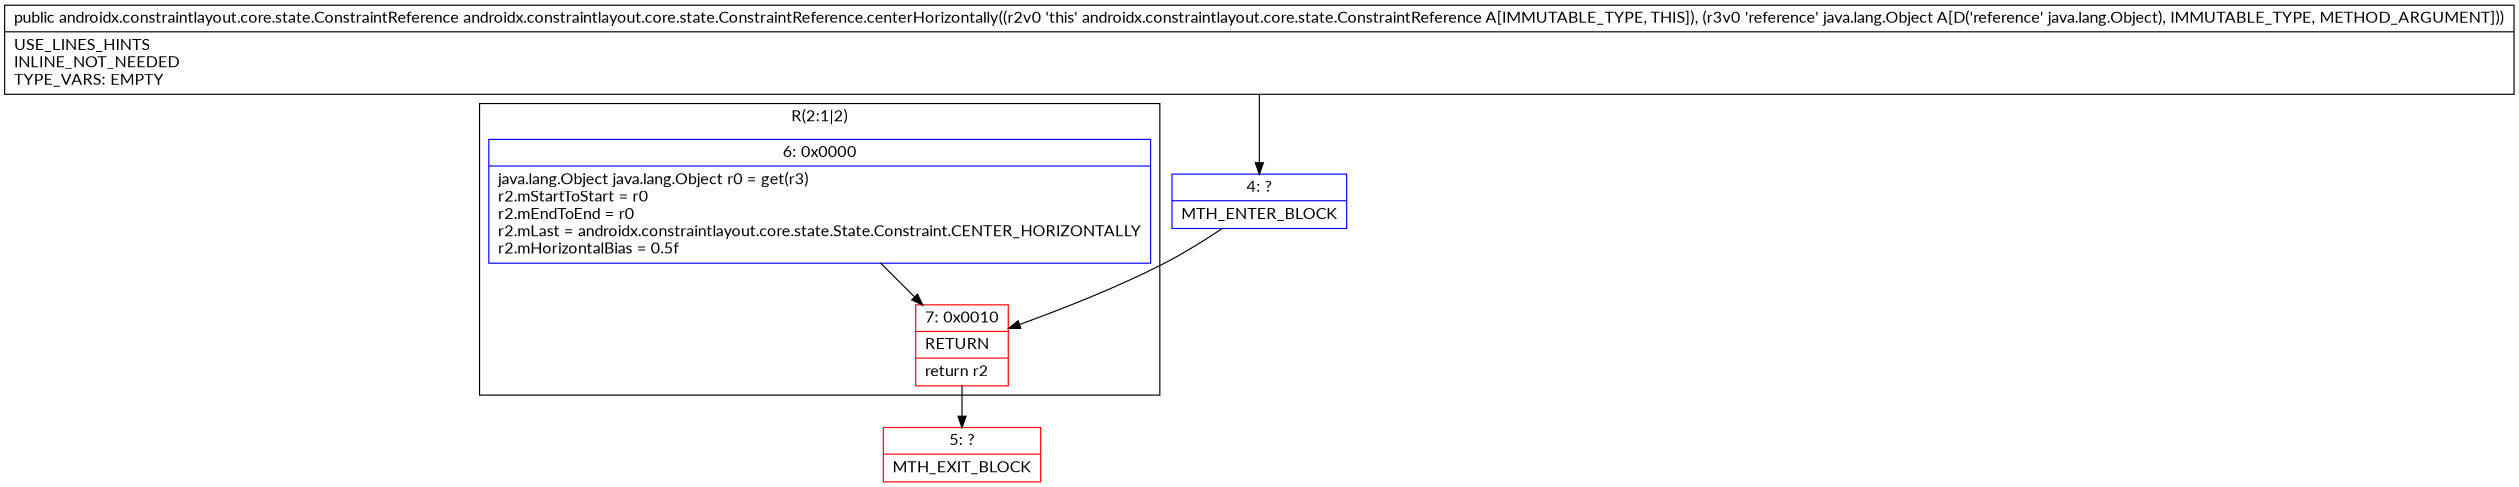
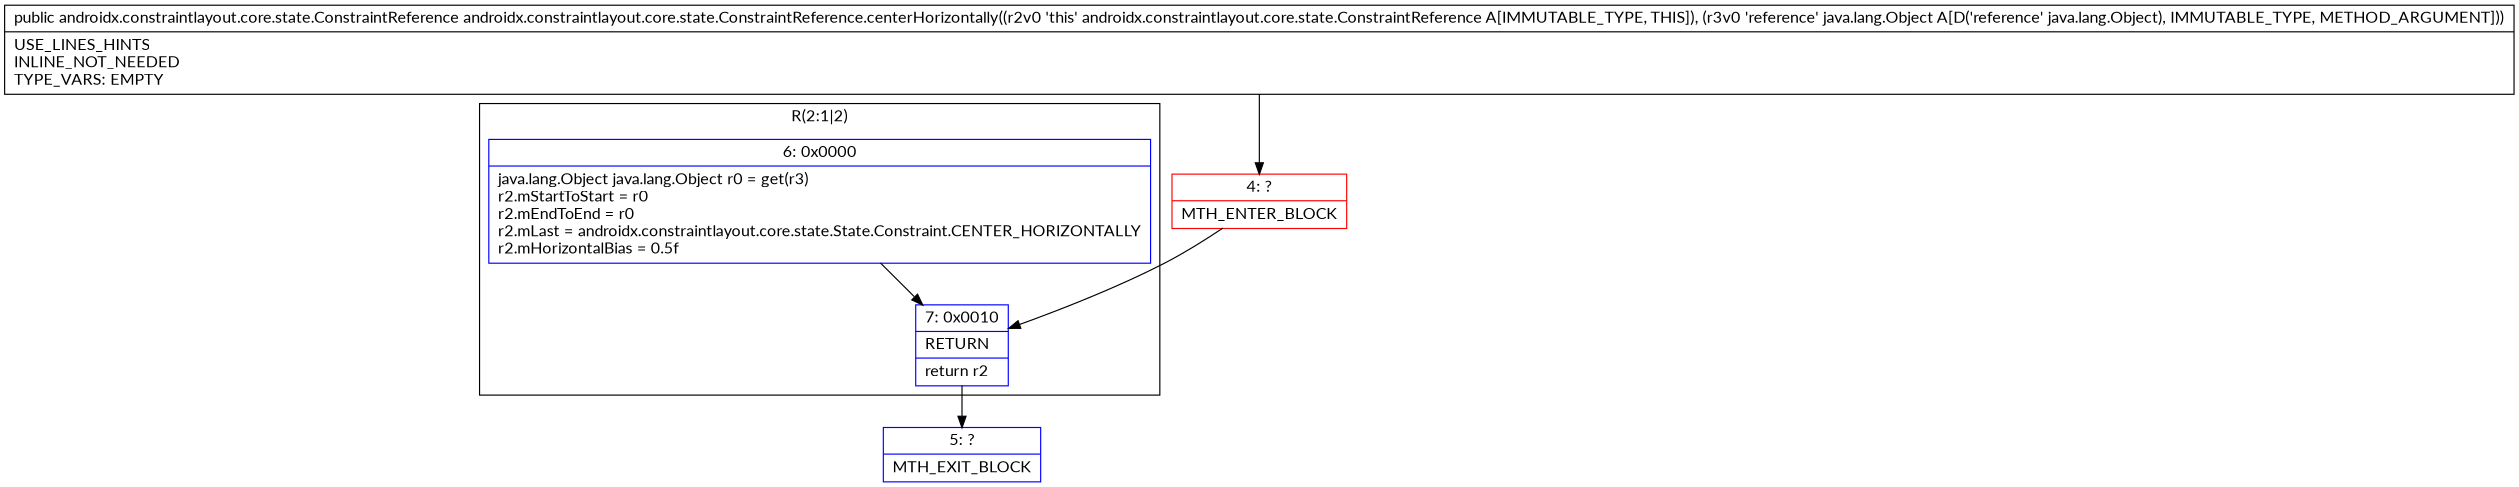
  digraph {
    fontname=Lato
    node [color=blue fontname=Lato shape=record]
    edge [fontname=Lato]
    n1 [label="{6\:\ 0x0000|java.lang.Object java.lang.Object r0 = get(r3)\lr2.mStartToStart = r0\lr2.mEndToEnd = r0\lr2.mLast = androidx.constraintlayout.core.state.State.Constraint.CENTER_HORIZONTALLY\lr2.mHorizontalBias = 0.5f\l}"]
-   n2 [color=red label="{7\:\ 0x0010|RETURN\l|return r2\l}"]
-   n3 [color=red label="{5\:\ ?|MTH_EXIT_BLOCK\l}"]
-   n4 [label="{4\:\ ?|MTH_ENTER_BLOCK\l}"]
+   n2 [label="{7\:\ 0x0010|RETURN\l|return r2\l}"]
+   n3 [label="{5\:\ ?|MTH_EXIT_BLOCK\l}"]
+   n4 [color=red label="{4\:\ ?|MTH_ENTER_BLOCK\l}"]
    n5 [label="{public androidx.constraintlayout.core.state.ConstraintReference androidx.constraintlayout.core.state.ConstraintReference.centerHorizontally((r2v0 'this' androidx.constraintlayout.core.state.ConstraintReference A[IMMUTABLE_TYPE, THIS]), (r3v0 'reference' java.lang.Object A[D('reference' java.lang.Object), IMMUTABLE_TYPE, METHOD_ARGUMENT]))  | USE_LINES_HINTS\lINLINE_NOT_NEEDED\lTYPE_VARS: EMPTY\l}" color=""]
    subgraph cluster_1 {
      label="R(2:1|2)"
      n1
      n2
    }
    n1 -> n2
    n2 -> n3
    n4 -> n2
    n5 -> n4
  }
